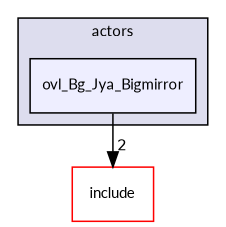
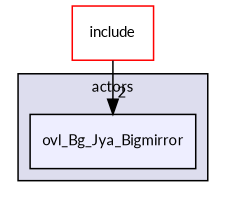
  digraph {
    compound=true
    fontname=Lato
    node [fontname=Lato fontsize=10 shape=box style=filled]
    n1 [fillcolor="#eeeeff" label=ovl_Bg_Jya_Bigmirror pencolor=black]
    n2 [color=red fillcolor=white label=include]
    subgraph cluster_1 {
      bgcolor="#ddddee"
      fontsize=10
      label=actors
      pencolor=black
      n1
    }
-   n1 -> n2 [headlabel=2 labeldistance=1.5 labelfontname=Helvetica labelfontsize=10 fontname=Lato]
+   n2 -> n1 [headlabel=2 labeldistance=1.5 labelfontname=Helvetica labelfontsize=10 fontname=Lato]
  }
